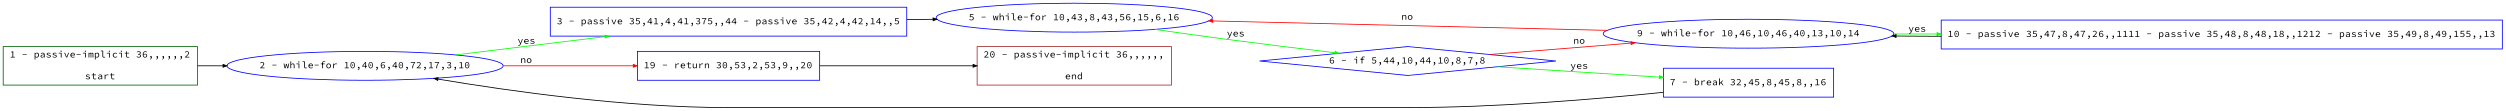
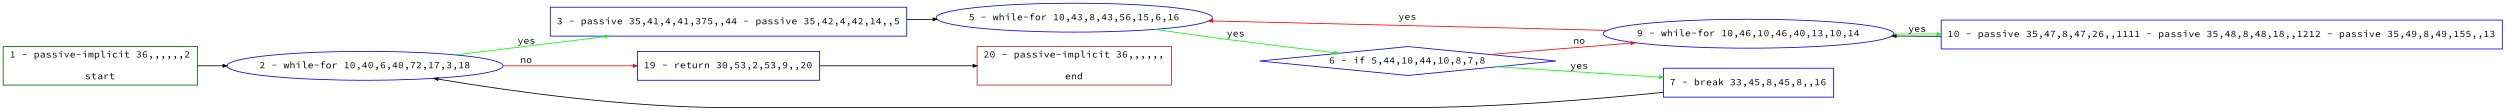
  digraph {
    bgcolor=white
    compound=true
    fillcolor="#FFFFCC"
    fontname="Source Code Pro"
    fontsize=12
    pack=true
    packmode=clust
    rankdir=LR
    style="rounded,filled"
    node [color="#0000ff" compound=true fillcolor="#ffffff" fixedsize=false fontname="Source Code Pro" fontsize=12 node_initialized=no shape=box style=filled]
    edge [arrowhead=normal arrowsize=0.5 arrowtail=none color="#000000" compound=true dir=forward fontcolor=black fontname="Source Code Pro" fontsize=12]
-   n1 [label="2 - while-for 10,40,6,40,72,17,3,10" shape=oval]
+   n1 [label="2 - while-for 10,40,6,40,72,17,3,18" shape=oval]
    n2 [label="3 - passive 35,41,4,41,375,,44 - passive 35,42,4,42,14,,5"]
    n3 [label="19 - return 30,53,2,53,9,,20"]
    n4 [label="5 - while-for 10,43,8,43,56,15,6,16" shape=oval]
    n5 [color="#a52a2a" label="20 - passive-implicit 36,,,,,,\n\nend"]
    n6 [color="#006400" label="1 - passive-implicit 36,,,,,,2\n\nstart"]
    n7 [label="6 - if 5,44,10,44,10,8,7,8" shape=diamond]
-   n8 [label="7 - break 32,45,8,45,8,,16"]
+   n8 [label="7 - break 33,45,8,45,8,,16"]
    n9 [label="9 - while-for 10,46,10,46,40,13,10,14" shape=oval]
    n10 [label="10 - passive 35,47,8,47,26,,1111 - passive 35,48,8,48,18,,1212 - passive 35,49,8,49,155,,13"]
    n1 -> n2 [color="#00ff00" label=yes]
    n1 -> n3 [color="#ff0000" label=no]
    n2 -> n4
    n3 -> n5
    n4 -> n7 [color="#00ff00" label=yes]
    n6 -> n1
    n7 -> n8 [color="#00ff00" label=yes]
    n7 -> n9 [color="#ff0000" label=no]
    n8 -> n1
-   n9 -> n4 [color="#ff0000" label=no]
+   n9 -> n4 [color="#ff0000" label=yes]
    n9 -> n10 [color="#00ff00" label=yes]
    n10 -> n9
  }
